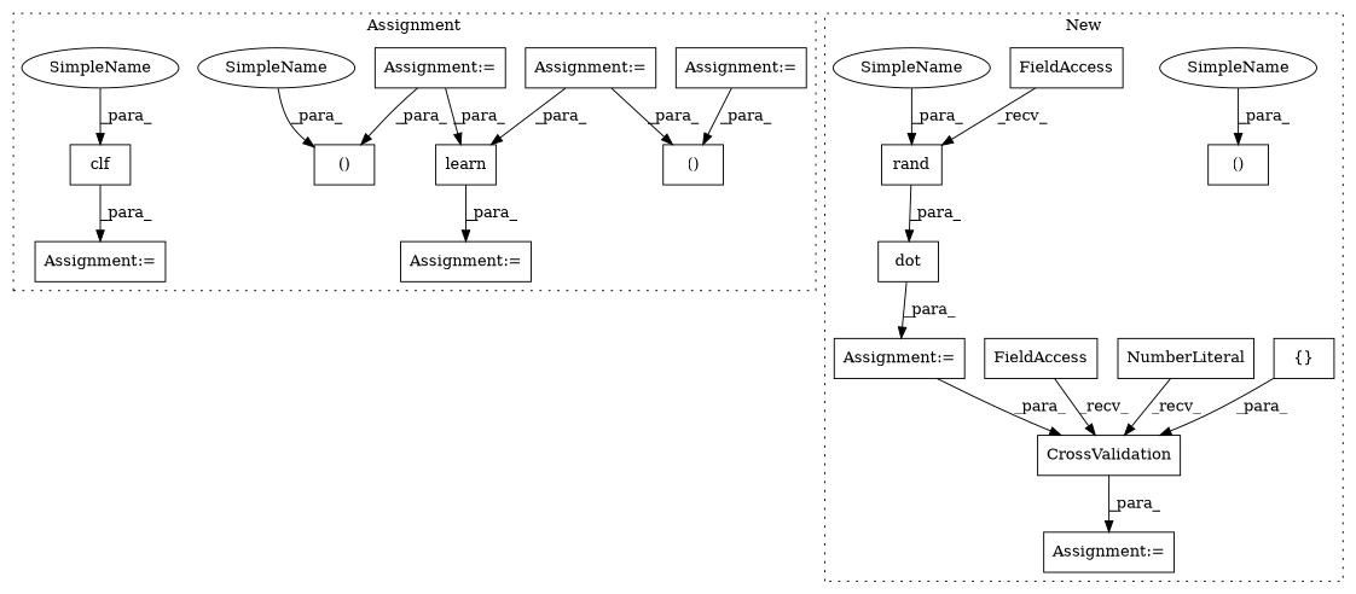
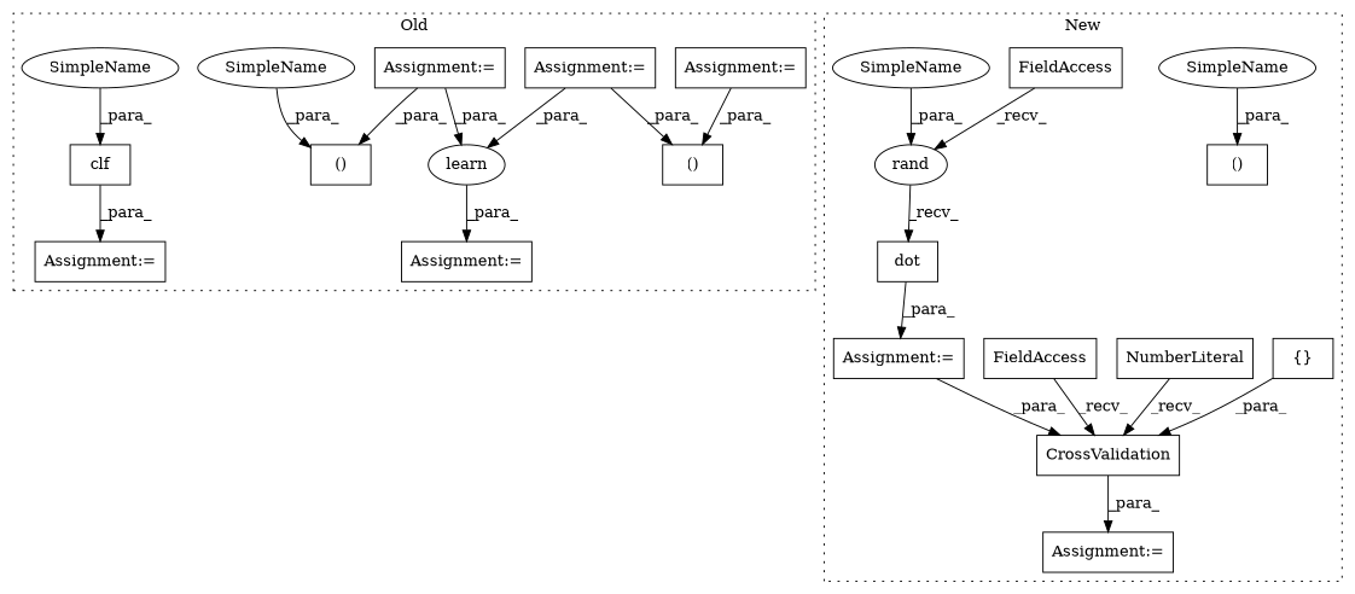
  digraph {
    node [a=7 l=2 shape=box]
-   n1 [a=32 l="6,1" label=learn s="2850,2857"]
+   n1 [a=32 l="6,1" label=learn s="2850,2857" shape=ellipse]
    n2 [label="Assignment:=" s=2434]
    n3 [a=106 l=17 label="()" s=2731]
    n4 [l=1 label="Assignment:=" s=2849]
    n5 [label="Assignment:=" s=2458]
    n6 [a=106 l=17 label="()" s=2685]
    n7 [label="Assignment:=" s=2446]
    n8 [a=32 l="4,1" label=clf s="2866,2872"]
    n9 [l=1 label="Assignment:=" s=2865]
    n10 [a=42 label=SimpleName s=2870 shape=ellipse]
    n11 [a=42 label=SimpleName s=2700 shape=ellipse]
    n12 [a=106 l=23 label="()" s=2067]
-   n13 [a=32 l="5,1" label=rand s="2180,2190"]
+   n13 [a=32 l="5,1" label=rand s="2180,2190" shape=ellipse]
    n14 [a=22 l=12 label=FieldAccess s=2167]
    n15 [a=32 l="4,1" label=dot s="2163,2191"]
    n16 [a=32 l="16,1" label=CrossValidation s="2288,2327"]
    n17 [a=4 l="1,1" label="{}" s="2318,2324"]
    n18 [a=34 l=1 label=NumberLiteral s=2326]
    n19 [a=22 l=17 label=FieldAccess s=2270]
    n20 [l=1 label="Assignment:=" s=2269]
    n21 [l=1 label="Assignment:=" s=2160]
    n22 [a=42 l=5 label=SimpleName s=2085 shape=ellipse]
    n23 [a=42 l=5 label=SimpleName s=2185 shape=ellipse]
    subgraph cluster_1 {
-     label=Assignment
+     label=Old
      style=dotted
      n1
      n2
      n3
      n4
      n5
      n6
      n7
      n8
      n9
      n10
      n11
    }
    subgraph cluster_2 {
      label=New
      style=dotted
      n12
      n13
      n14
      n15
      n16
      n17
      n18
      n19
      n20
      n21
      n22
      n23
    }
    n1 -> n4 [label=_para_]
    n2 -> n1 [label=_para_]
    n2 -> n3 [label=_para_]
    n5 -> n1 [label=_para_]
    n5 -> n6 [label=_para_]
    n7 -> n3 [label=_para_]
    n8 -> n9 [label=_para_]
    n10 -> n8 [label=_para_]
    n11 -> n6 [label=_para_]
-   n13 -> n15 [label=_para_]
+   n13 -> n15 [label=_recv_]
    n14 -> n13 [label=_recv_]
    n15 -> n21 [label=_para_]
    n16 -> n20 [label=_para_]
    n17 -> n16 [label=_para_]
    n18 -> n16 [label=_recv_]
    n19 -> n16 [label=_recv_]
    n21 -> n16 [label=_para_]
    n22 -> n12 [label=_para_]
    n23 -> n13 [label=_para_]
  }
